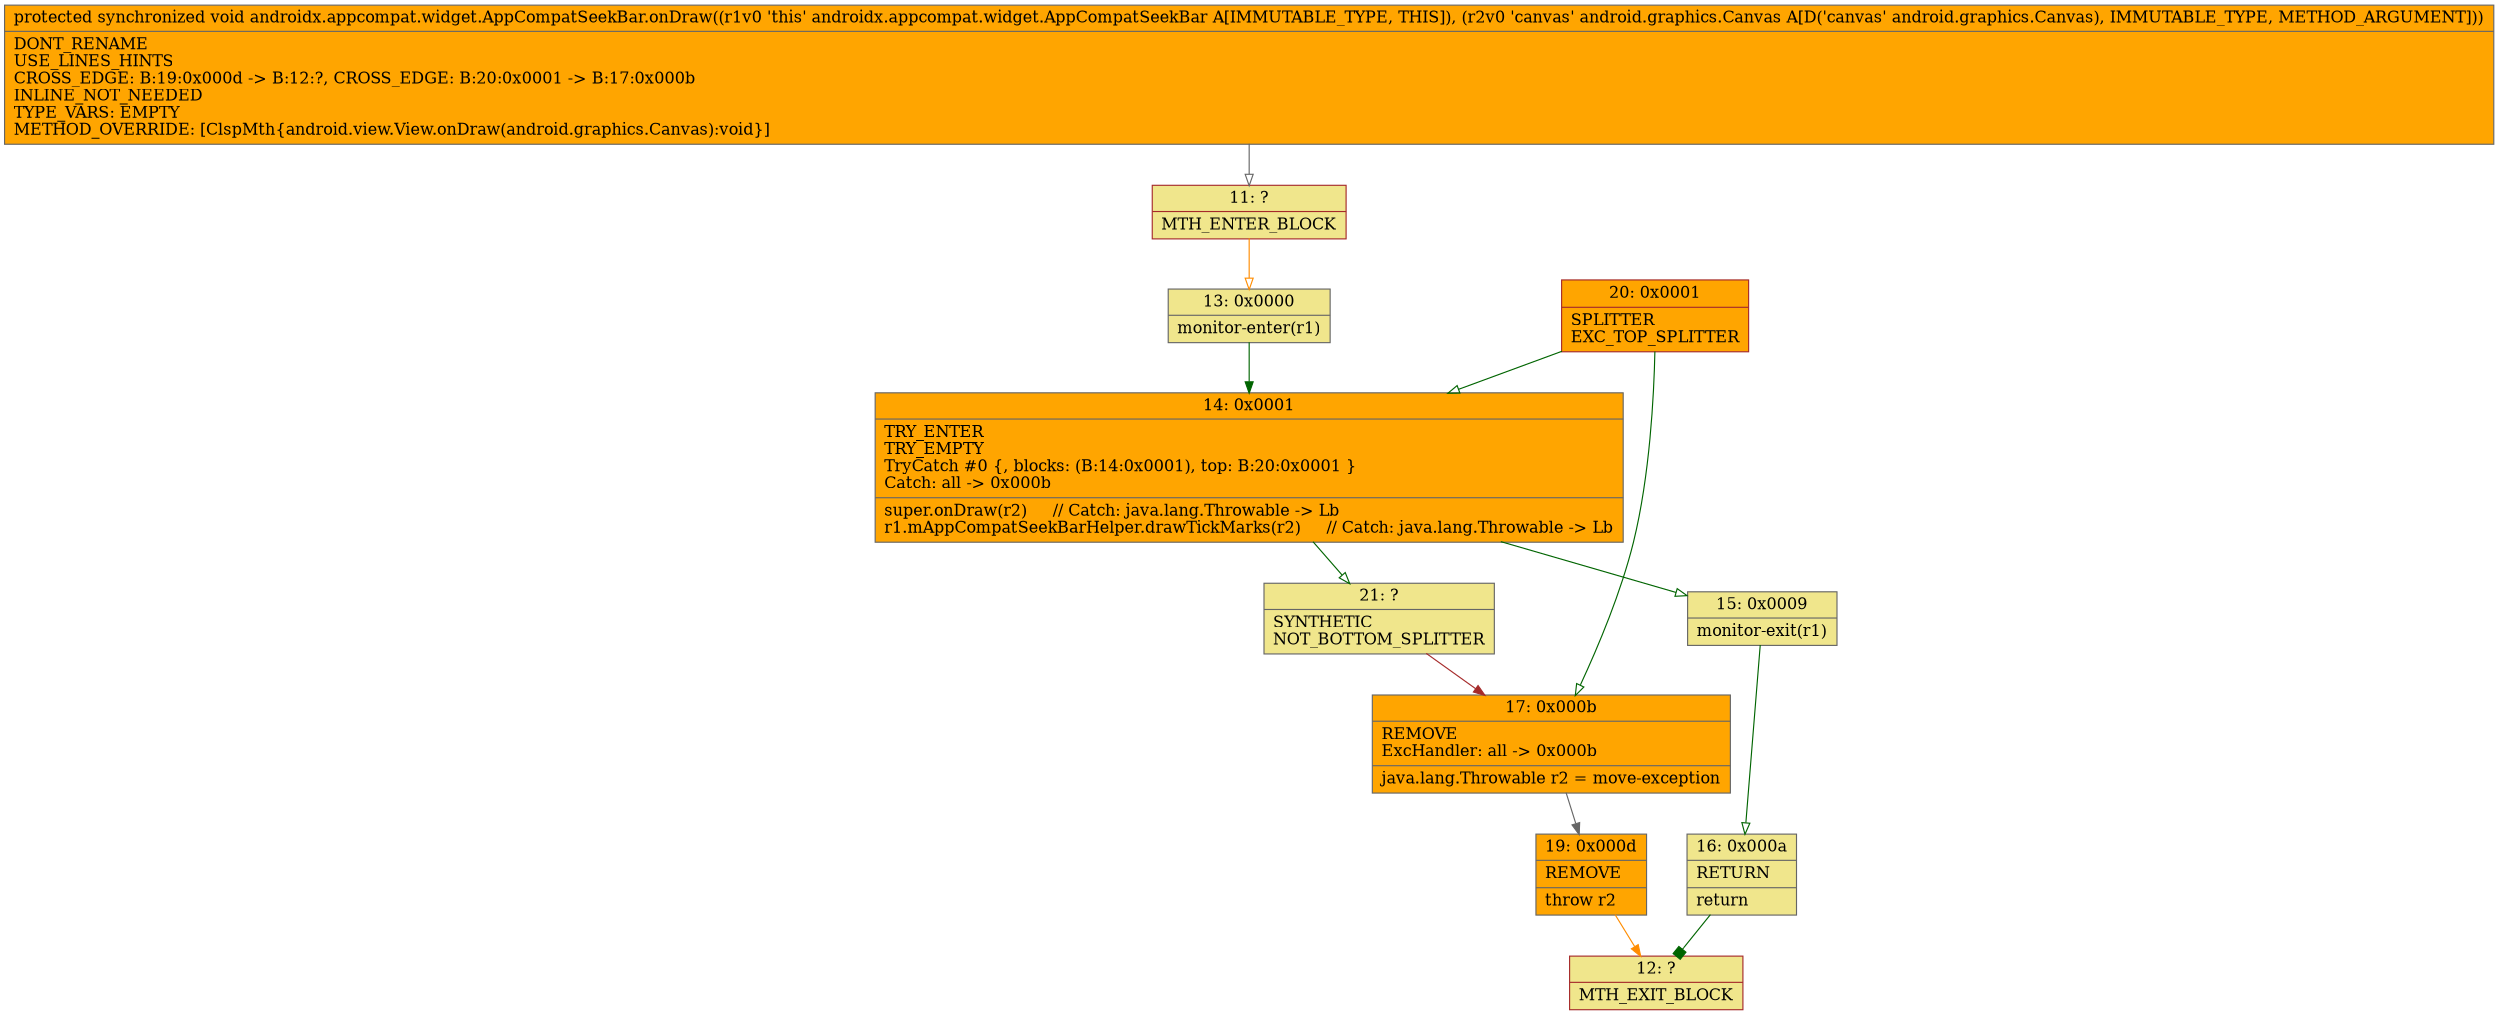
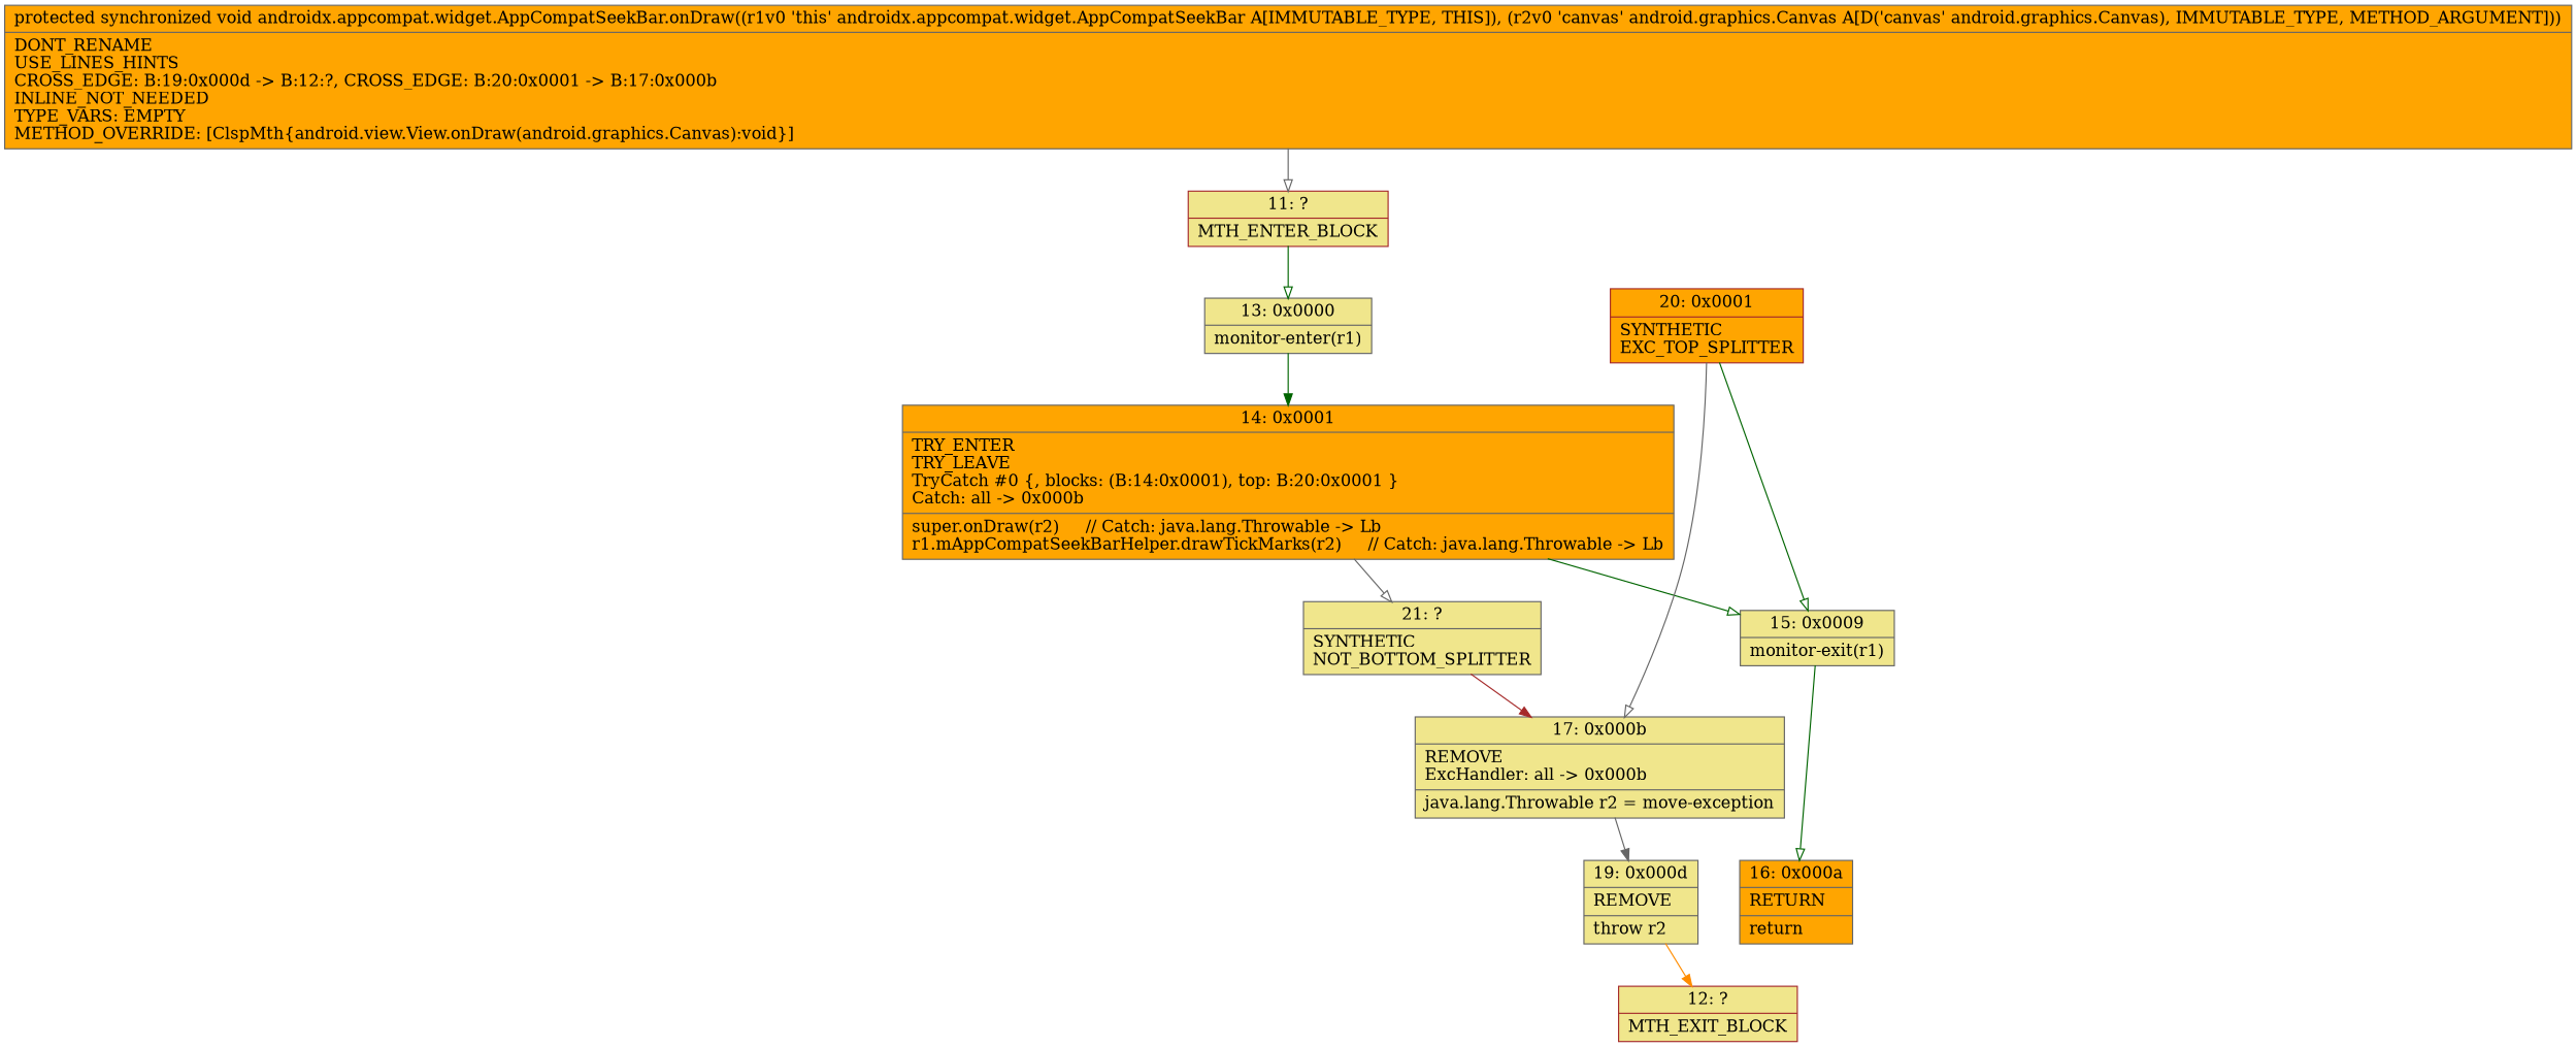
  digraph {
    node [color=gray40 fillcolor=khaki shape=record style=filled]
    edge [arrowhead=onormal color=darkgreen]
    n1 [color=brown label="{11\:\ ?|MTH_ENTER_BLOCK\l}"]
    n2 [label="{13\:\ 0x0000|monitor\-enter(r1)\l}"]
-   n3 [fillcolor=orange label="{14\:\ 0x0001|TRY_ENTER\lTRY_EMPTY\lTryCatch #0 \{, blocks: (B:14:0x0001), top: B:20:0x0001 \}\lCatch: all \-\> 0x000b\l|super.onDraw(r2)     \/\/ Catch: java.lang.Throwable \-\> Lb\lr1.mAppCompatSeekBarHelper.drawTickMarks(r2)     \/\/ Catch: java.lang.Throwable \-\> Lb\l}"]
-   n4 [color=brown fillcolor=orange label="{20\:\ 0x0001|SPLITTER\lEXC_TOP_SPLITTER\l}"]
-   n5 [fillcolor=orange label="{17\:\ 0x000b|REMOVE\lExcHandler: all \-\> 0x000b\l|java.lang.Throwable r2 = move\-exception\l}"]
+   n3 [fillcolor=orange label="{14\:\ 0x0001|TRY_ENTER\lTRY_LEAVE\lTryCatch #0 \{, blocks: (B:14:0x0001), top: B:20:0x0001 \}\lCatch: all \-\> 0x000b\l|super.onDraw(r2)     \/\/ Catch: java.lang.Throwable \-\> Lb\lr1.mAppCompatSeekBarHelper.drawTickMarks(r2)     \/\/ Catch: java.lang.Throwable \-\> Lb\l}"]
+   n4 [color=brown fillcolor=orange label="{20\:\ 0x0001|SYNTHETIC\lEXC_TOP_SPLITTER\l}"]
+   n5 [label="{17\:\ 0x000b|REMOVE\lExcHandler: all \-\> 0x000b\l|java.lang.Throwable r2 = move\-exception\l}"]
    n6 [label="{15\:\ 0x0009|monitor\-exit(r1)\l}"]
    n7 [label="{21\:\ ?|SYNTHETIC\lNOT_BOTTOM_SPLITTER\l}"]
-   n8 [fillcolor=orange label="{19\:\ 0x000d|REMOVE\l|throw r2\l}"]
-   n9 [label="{16\:\ 0x000a|RETURN\l|return\l}"]
+   n8 [label="{19\:\ 0x000d|REMOVE\l|throw r2\l}"]
+   n9 [fillcolor=orange label="{16\:\ 0x000a|RETURN\l|return\l}"]
    n10 [color=brown label="{12\:\ ?|MTH_EXIT_BLOCK\l}"]
    n11 [fillcolor=orange label="{protected synchronized void androidx.appcompat.widget.AppCompatSeekBar.onDraw((r1v0 'this' androidx.appcompat.widget.AppCompatSeekBar A[IMMUTABLE_TYPE, THIS]), (r2v0 'canvas' android.graphics.Canvas A[D('canvas' android.graphics.Canvas), IMMUTABLE_TYPE, METHOD_ARGUMENT]))  | DONT_RENAME\lUSE_LINES_HINTS\lCROSS_EDGE: B:19:0x000d \-\> B:12:?, CROSS_EDGE: B:20:0x0001 \-\> B:17:0x000b\lINLINE_NOT_NEEDED\lTYPE_VARS: EMPTY\lMETHOD_OVERRIDE: [ClspMth\{android.view.View.onDraw(android.graphics.Canvas):void\}]\l}"]
-   n1 -> n2 [color=darkorange]
+   n1 -> n2
    n2 -> n3 [arrowhead=normal]
    n3 -> n6
-   n3 -> n7
-   n4 -> n3
-   n4 -> n5
+   n3 -> n7 [color=gray40]
+   n4 -> n6
+   n4 -> n5 [color=gray40]
    n5 -> n8 [arrowhead=normal color=gray40]
    n6 -> n9
    n7 -> n5 [arrowhead=normal color=brown]
    n8 -> n10 [arrowhead=normal color=darkorange]
-   n9 -> n10 [arrowhead=box]
    n11 -> n1 [color=gray40]
  }
